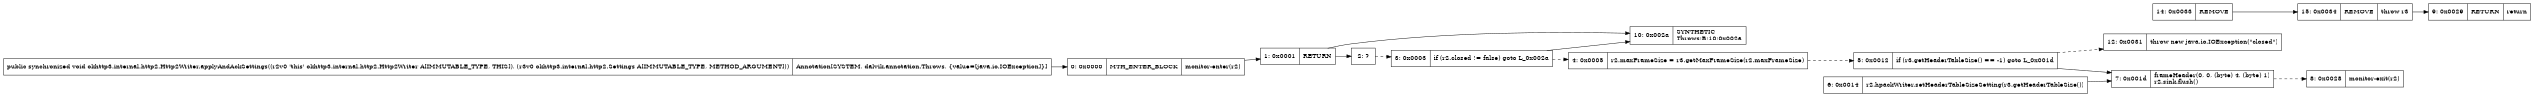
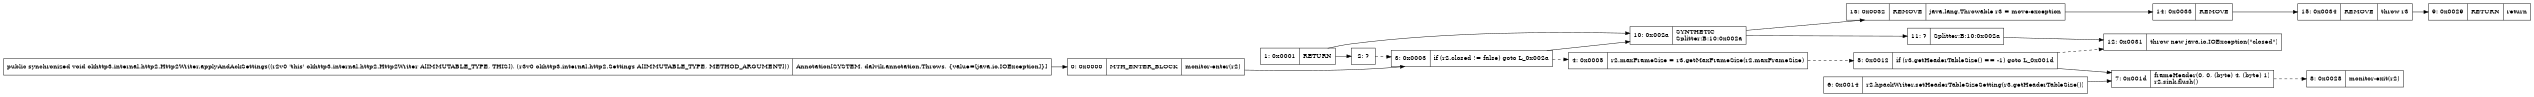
  digraph {
    rankdir=LR
    node [shape=record]
    n1 [label="{0\:\ 0x0000|MTH_ENTER_BLOCK\l|monitor\-enter(r2)\l}"]
    n2 [label="{1\:\ 0x0001|RETURN\l}"]
    n3 [label="{2\:\ ?}"]
-   n4 [label="{10\:\ 0x002a|SYNTHETIC\lThrows:B:10:0x002a\l}"]
+   n4 [label="{10\:\ 0x002a|SYNTHETIC\lSplitter:B:10:0x002a\l}"]
    n5 [label="{3\:\ 0x0003|if (r2.closed != false) goto L_0x002a\l}"]
+   n6 [label="{13\:\ 0x0032|REMOVE\l|java.lang.Throwable r3 = move\-exception\l}"]
    n7 [label="{14\:\ 0x0033|REMOVE\l}"]
    n8 [label="{4\:\ 0x0005|r2.maxFrameSize = r3.getMaxFrameSize(r2.maxFrameSize)\l}"]
    n9 [label="{5\:\ 0x0012|if (r3.getHeaderTableSize() == \-1) goto L_0x001d\l}"]
+   n10 [label="{11\:\ ?|Splitter:B:10:0x002a\l}"]
    n11 [label="{7\:\ 0x001d|frameHeader(0, 0, (byte) 4, (byte) 1)\lr2.sink.flush()\l}"]
    n12 [label="{12\:\ 0x0031|throw new java.io.IOException(\"closed\")\l}"]
    n13 [label="{6\:\ 0x0014|r2.hpackWriter.setHeaderTableSizeSetting(r3.getHeaderTableSize())\l}"]
    n14 [label="{8\:\ 0x0028|monitor\-exit(r2)\l}"]
    n15 [label="{9\:\ 0x0029|RETURN\l|return\l}"]
    n16 [label="{15\:\ 0x0034|REMOVE\l|throw r3\l}"]
    n17 [label="{public synchronized void okhttp3.internal.http2.Http2Writer.applyAndAckSettings((r2v0 'this' okhttp3.internal.http2.Http2Writer A[IMMUTABLE_TYPE, THIS]), (r3v0 okhttp3.internal.http2.Settings A[IMMUTABLE_TYPE, METHOD_ARGUMENT]))  | Annotation[SYSTEM, dalvik.annotation.Throws, \{value=[java.io.IOException]\}]\l}"]
-   n1 -> n2
+   n1 -> n5
    n2 -> n3
    n2 -> n4
    n3 -> n5 [style=dashed]
+   n4 -> n6
+   n4 -> n10
    n5 -> n4
    n5 -> n8 [style=dashed]
+   n6 -> n7
    n7 -> n16
    n8 -> n9 [style=dashed]
    n9 -> n11
    n9 -> n12 [style=dashed]
+   n10 -> n12
    n11 -> n14 [style=dashed]
    n13 -> n11
    n16 -> n15
    n17 -> n1
  }
